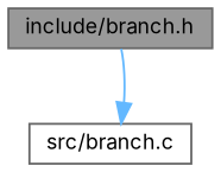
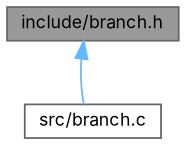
  digraph {
    fontname=Inter
    node [fontname=Inter fontsize=10 shape=box style=filled]
    n1 [color=gray40 fillcolor=grey60 fontcolor=black height=0.2 label="include/branch.h" width=0.4]
    n2 [color=grey40 fillcolor=white height=0.2 label="src/branch.c" width=0.4]
-   n2 -> n1 [color=steelblue1 dir=back fontname=Inter fontsize=10 labelfontname=Helvetica labelfontsize=10 style=solid]
+   n1 -> n2 [color=steelblue1 dir=back fontname=Inter fontsize=10 labelfontname=Helvetica labelfontsize=10 style=solid]
  }
